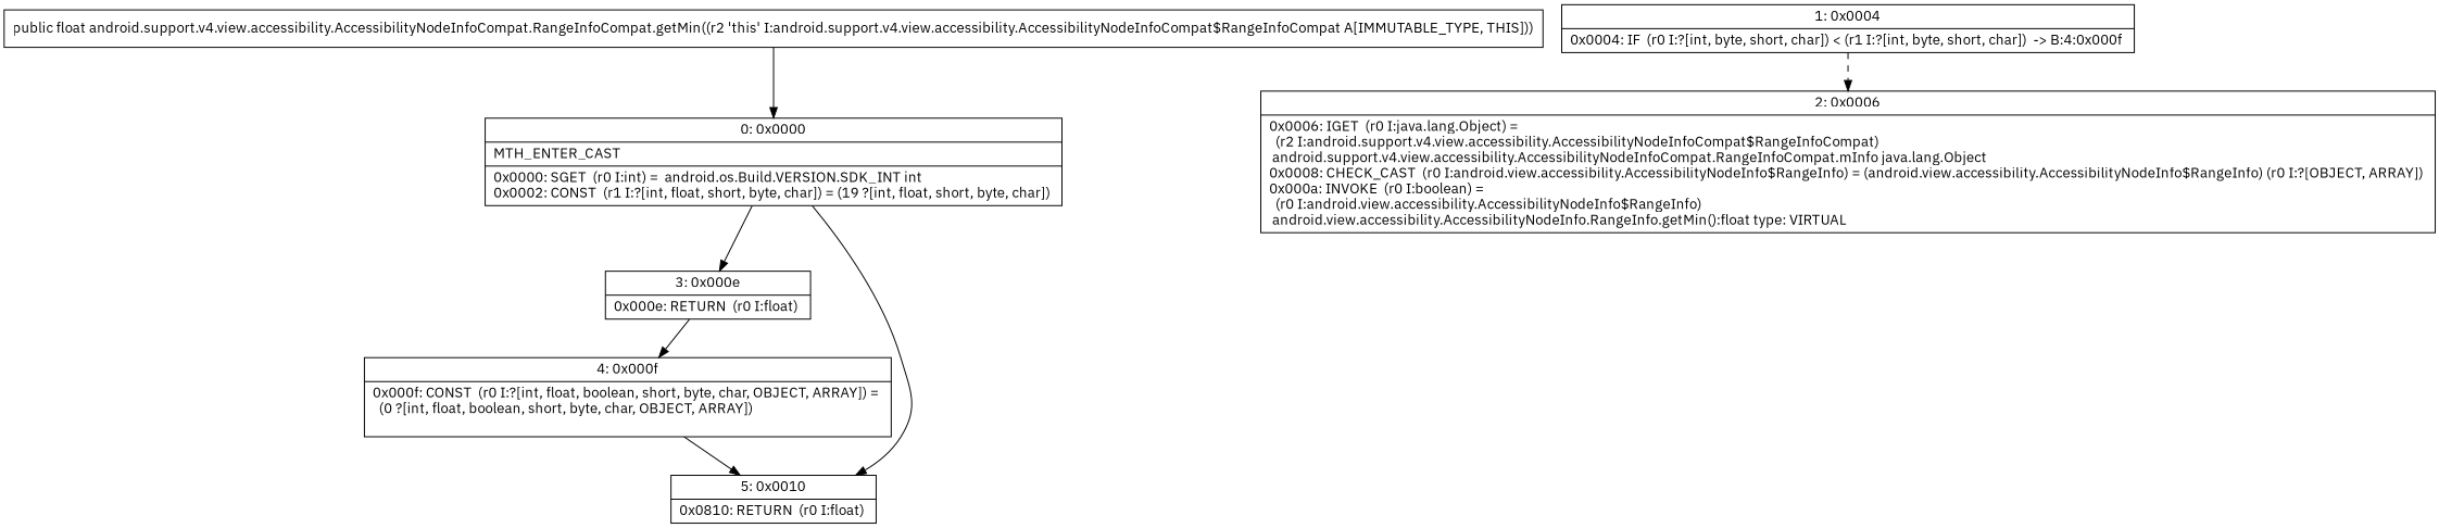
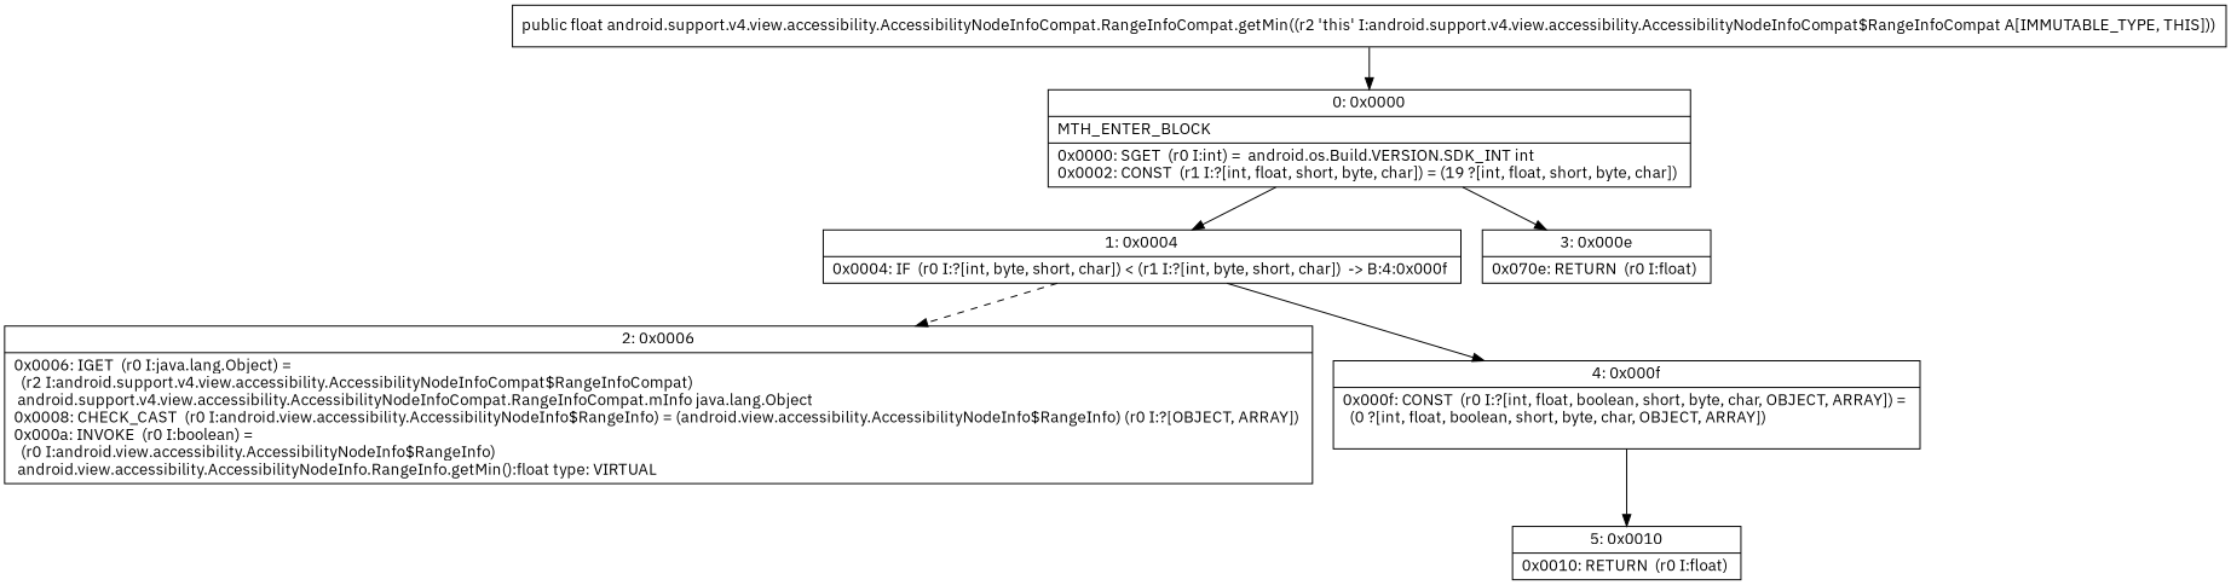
  digraph {
    fontname="IBM Plex Sans"
    node [fontname="IBM Plex Sans" shape=record]
    edge [fontname="IBM Plex Sans"]
-   n1 [label="{0\:\ 0x0000|MTH_ENTER_CAST\l|0x0000: SGET  (r0 I:int) =  android.os.Build.VERSION.SDK_INT int \l0x0002: CONST  (r1 I:?[int, float, short, byte, char]) = (19 ?[int, float, short, byte, char]) \l}"]
+   n1 [label="{0\:\ 0x0000|MTH_ENTER_BLOCK\l|0x0000: SGET  (r0 I:int) =  android.os.Build.VERSION.SDK_INT int \l0x0002: CONST  (r1 I:?[int, float, short, byte, char]) = (19 ?[int, float, short, byte, char]) \l}"]
    n2 [label="{1\:\ 0x0004|0x0004: IF  (r0 I:?[int, byte, short, char]) \< (r1 I:?[int, byte, short, char])  \-\> B:4:0x000f \l}"]
-   n3 [label="{3\:\ 0x000e|0x000e: RETURN  (r0 I:float) \l}"]
+   n3 [label="{3\:\ 0x000e|0x070e: RETURN  (r0 I:float) \l}"]
    n4 [label="{2\:\ 0x0006|0x0006: IGET  (r0 I:java.lang.Object) = \l  (r2 I:android.support.v4.view.accessibility.AccessibilityNodeInfoCompat$RangeInfoCompat)\l android.support.v4.view.accessibility.AccessibilityNodeInfoCompat.RangeInfoCompat.mInfo java.lang.Object \l0x0008: CHECK_CAST  (r0 I:android.view.accessibility.AccessibilityNodeInfo$RangeInfo) = (android.view.accessibility.AccessibilityNodeInfo$RangeInfo) (r0 I:?[OBJECT, ARRAY]) \l0x000a: INVOKE  (r0 I:boolean) = \l  (r0 I:android.view.accessibility.AccessibilityNodeInfo$RangeInfo)\l android.view.accessibility.AccessibilityNodeInfo.RangeInfo.getMin():float type: VIRTUAL \l}"]
    n5 [label="{4\:\ 0x000f|0x000f: CONST  (r0 I:?[int, float, boolean, short, byte, char, OBJECT, ARRAY]) = \l  (0 ?[int, float, boolean, short, byte, char, OBJECT, ARRAY])\l \l}"]
-   n6 [label="{5\:\ 0x0010|0x0810: RETURN  (r0 I:float) \l}"]
+   n6 [label="{5\:\ 0x0010|0x0010: RETURN  (r0 I:float) \l}"]
    n7 [label="{public float android.support.v4.view.accessibility.AccessibilityNodeInfoCompat.RangeInfoCompat.getMin((r2 'this' I:android.support.v4.view.accessibility.AccessibilityNodeInfoCompat$RangeInfoCompat A[IMMUTABLE_TYPE, THIS])) }"]
-   n1 -> n6
+   n1 -> n2
    n1 -> n3
    n2 -> n4 [style=dashed]
-   n3 -> n5
+   n2 -> n5
    n5 -> n6
    n7 -> n1
  }
